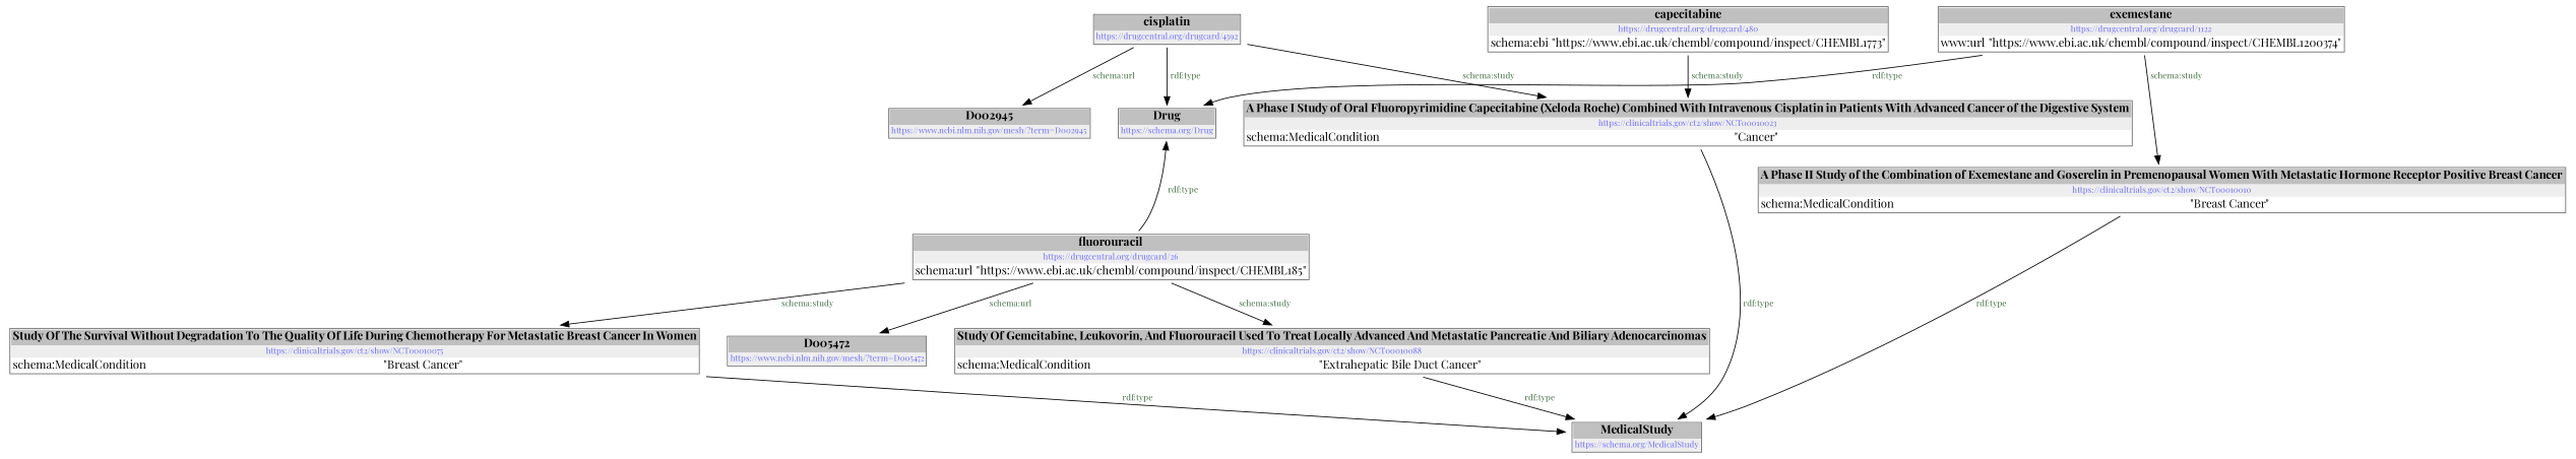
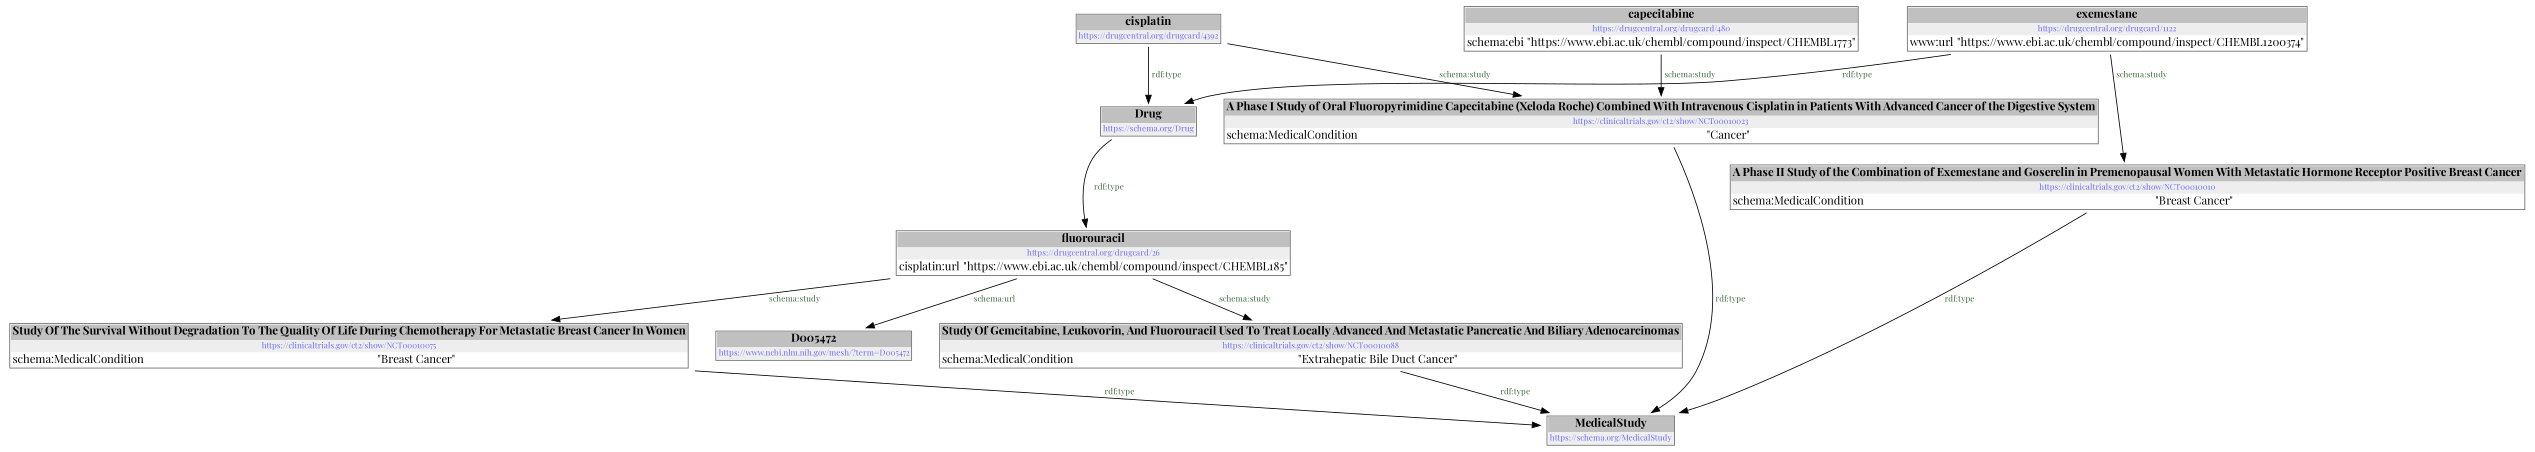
  digraph {
    fontname="Playfair Display"
    node [color=black fontname="Playfair Display" shape=none]
    edge [color=BLACK fontname="Playfair Display"]
    n1 [label=< <table color='#666666' cellborder='0' cellspacing='0' border='1'><tr><td colspan='2' bgcolor='grey'><B>Study Of Gemcitabine, Leukovorin, And Fluorouracil Used To Treat Locally Advanced And Metastatic Pancreatic And Biliary Adenocarcinomas</B></td></tr><tr><td href='https://clinicaltrials.gov/ct2/show/NCT00010088' bgcolor='#eeeeee' colspan='2'><font point-size='10' color='#6666ff'>https://clinicaltrials.gov/ct2/show/NCT00010088</font></td></tr><tr><td align='left'>schema:MedicalCondition</td><td align='left'>&quot;Extrahepatic Bile Duct Cancer&quot;</td></tr></table> >]
    n2 [label=< <table color='#666666' cellborder='0' cellspacing='0' border='1'><tr><td colspan='2' bgcolor='grey'><B>MedicalStudy</B></td></tr><tr><td href='https://schema.org/MedicalStudy' bgcolor='#eeeeee' colspan='2'><font point-size='10' color='#6666ff'>https://schema.org/MedicalStudy</font></td></tr></table> >]
    n3 [label=< <table color='#666666' cellborder='0' cellspacing='0' border='1'><tr><td colspan='2' bgcolor='grey'><B>cisplatin</B></td></tr><tr><td href='https://drugcentral.org/drugcard/4392' bgcolor='#eeeeee' colspan='2'><font point-size='10' color='#6666ff'>https://drugcentral.org/drugcard/4392</font></td></tr></table> >]
    n4 [label=< <table color='#666666' cellborder='0' cellspacing='0' border='1'><tr><td colspan='2' bgcolor='grey'><B>Drug</B></td></tr><tr><td href='https://schema.org/Drug' bgcolor='#eeeeee' colspan='2'><font point-size='10' color='#6666ff'>https://schema.org/Drug</font></td></tr></table> >]
-   n5 [label=< <table color='#666666' cellborder='0' cellspacing='0' border='1'><tr><td colspan='2' bgcolor='grey'><B>D002945</B></td></tr><tr><td href='https://www.ncbi.nlm.nih.gov/mesh/?term=D002945' bgcolor='#eeeeee' colspan='2'><font point-size='10' color='#6666ff'>https://www.ncbi.nlm.nih.gov/mesh/?term=D002945</font></td></tr></table> >]
    n6 [label=< <table color='#666666' cellborder='0' cellspacing='0' border='1'><tr><td colspan='2' bgcolor='grey'><B>A Phase I Study of Oral Fluoropyrimidine Capecitabine (Xeloda Roche) Combined With Intravenous Cisplatin in Patients With Advanced Cancer of the Digestive System</B></td></tr><tr><td href='https://clinicaltrials.gov/ct2/show/NCT00010023' bgcolor='#eeeeee' colspan='2'><font point-size='10' color='#6666ff'>https://clinicaltrials.gov/ct2/show/NCT00010023</font></td></tr><tr><td align='left'>schema:MedicalCondition</td><td align='left'>&quot;Cancer&quot;</td></tr></table> >]
    n7 [label=< <table color='#666666' cellborder='0' cellspacing='0' border='1'><tr><td colspan='2' bgcolor='grey'><B>exemestane</B></td></tr><tr><td href='https://drugcentral.org/drugcard/1122' bgcolor='#eeeeee' colspan='2'><font point-size='10' color='#6666ff'>https://drugcentral.org/drugcard/1122</font></td></tr><tr><td align='left'>www:url</td><td align='left'>&quot;https://www.ebi.ac.uk/chembl/compound/inspect/CHEMBL1200374&quot;</td></tr></table> >]
    n8 [label=< <table color='#666666' cellborder='0' cellspacing='0' border='1'><tr><td colspan='2' bgcolor='grey'><B>A Phase II Study of the Combination of Exemestane and Goserelin in Premenopausal Women With Metastatic Hormone Receptor Positive Breast Cancer</B></td></tr><tr><td href='https://clinicaltrials.gov/ct2/show/NCT00010010' bgcolor='#eeeeee' colspan='2'><font point-size='10' color='#6666ff'>https://clinicaltrials.gov/ct2/show/NCT00010010</font></td></tr><tr><td align='left'>schema:MedicalCondition</td><td align='left'>&quot;Breast Cancer&quot;</td></tr></table> >]
-   n9 [label=< <table color='#666666' cellborder='0' cellspacing='0' border='1'><tr><td colspan='2' bgcolor='grey'><B>fluorouracil</B></td></tr><tr><td href='https://drugcentral.org/drugcard/26' bgcolor='#eeeeee' colspan='2'><font point-size='10' color='#6666ff'>https://drugcentral.org/drugcard/26</font></td></tr><tr><td align='left'>schema:url</td><td align='left'>&quot;https://www.ebi.ac.uk/chembl/compound/inspect/CHEMBL185&quot;</td></tr></table> >]
+   n9 [label=< <table color='#666666' cellborder='0' cellspacing='0' border='1'><tr><td colspan='2' bgcolor='grey'><B>fluorouracil</B></td></tr><tr><td href='https://drugcentral.org/drugcard/26' bgcolor='#eeeeee' colspan='2'><font point-size='10' color='#6666ff'>https://drugcentral.org/drugcard/26</font></td></tr><tr><td align='left'>cisplatin:url</td><td align='left'>&quot;https://www.ebi.ac.uk/chembl/compound/inspect/CHEMBL185&quot;</td></tr></table> >]
    n10 [label=< <table color='#666666' cellborder='0' cellspacing='0' border='1'><tr><td colspan='2' bgcolor='grey'><B>Study Of The Survival Without Degradation To The Quality Of Life During Chemotherapy For Metastatic Breast Cancer In Women</B></td></tr><tr><td href='https://clinicaltrials.gov/ct2/show/NCT00010075' bgcolor='#eeeeee' colspan='2'><font point-size='10' color='#6666ff'>https://clinicaltrials.gov/ct2/show/NCT00010075</font></td></tr><tr><td align='left'>schema:MedicalCondition</td><td align='left'>&quot;Breast Cancer&quot;</td></tr></table> >]
    n11 [label=< <table color='#666666' cellborder='0' cellspacing='0' border='1'><tr><td colspan='2' bgcolor='grey'><B>D005472</B></td></tr><tr><td href='https://www.ncbi.nlm.nih.gov/mesh/?term=D005472' bgcolor='#eeeeee' colspan='2'><font point-size='10' color='#6666ff'>https://www.ncbi.nlm.nih.gov/mesh/?term=D005472</font></td></tr></table> >]
    n12 [label=< <table color='#666666' cellborder='0' cellspacing='0' border='1'><tr><td colspan='2' bgcolor='grey'><B>capecitabine</B></td></tr><tr><td href='https://drugcentral.org/drugcard/480' bgcolor='#eeeeee' colspan='2'><font point-size='10' color='#6666ff'>https://drugcentral.org/drugcard/480</font></td></tr><tr><td align='left'>schema:ebi</td><td align='left'>&quot;https://www.ebi.ac.uk/chembl/compound/inspect/CHEMBL1773&quot;</td></tr></table> >]
    n1 -> n2 [label=< <font point-size='10' color='#336633'>rdf:type</font> >]
    n3 -> n4 [label=< <font point-size='10' color='#336633'>rdf:type</font> >]
-   n3 -> n5 [label=< <font point-size='10' color='#336633'>schema:url</font> >]
    n3 -> n6 [label=< <font point-size='10' color='#336633'>schema:study</font> >]
    n6 -> n2 [label=< <font point-size='10' color='#336633'>rdf:type</font> >]
    n7 -> n4 [label=< <font point-size='10' color='#336633'>rdf:type</font> >]
    n7 -> n8 [label=< <font point-size='10' color='#336633'>schema:study</font> >]
    n8 -> n2 [label=< <font point-size='10' color='#336633'>rdf:type</font> >]
    n9 -> n1 [label=< <font point-size='10' color='#336633'>schema:study</font> >]
-   n9 -> n4 [label=< <font point-size='10' color='#336633'>rdf:type</font> >]
+   n4 -> n9 [label=< <font point-size='10' color='#336633'>rdf:type</font> >]
    n9 -> n10 [label=< <font point-size='10' color='#336633'>schema:study</font> >]
    n9 -> n11 [label=< <font point-size='10' color='#336633'>schema:url</font> >]
    n10 -> n2 [label=< <font point-size='10' color='#336633'>rdf:type</font> >]
    n12 -> n6 [label=< <font point-size='10' color='#336633'>schema:study</font> >]
  }
